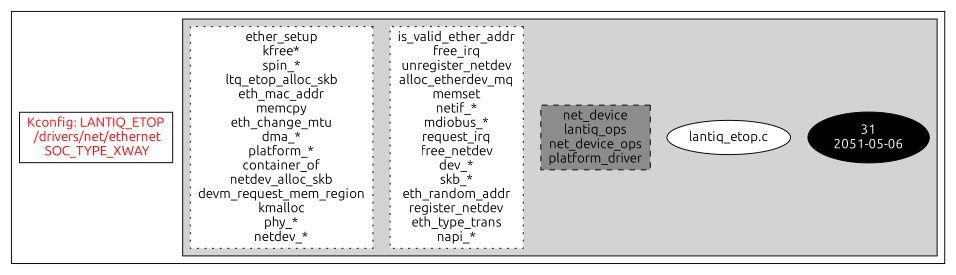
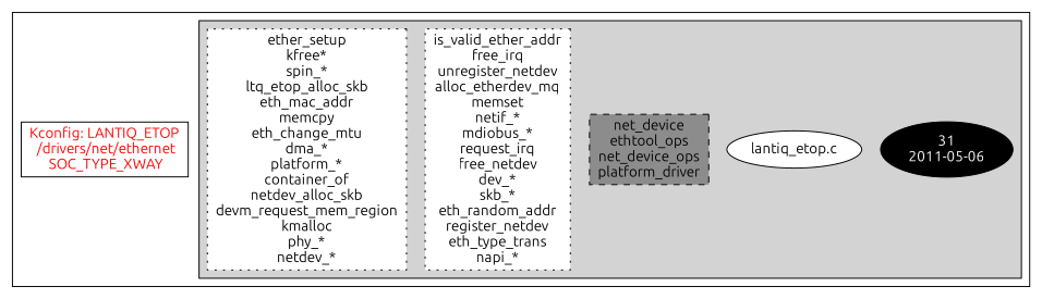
  digraph {
    ranksep=2
    splines=ortho
    fontname=Ubuntu
    node [fillcolor=white fontcolor=black style=filled fontname=Ubuntu shape=box]
-   n1 [fillcolor=black fontcolor=white label="31\n2051-05-06" shape=""]
+   n1 [fillcolor=black fontcolor=white label="31\n2011-05-06" shape=""]
    n2 [label="lantiq_etop.c\n" shape=""]
-   n3 [fillcolor=grey55 label="net_device\nlantiq_ops\nnet_device_ops\nplatform_driver\n" style="filled,dashed"]
+   n3 [fillcolor=grey55 label="net_device\nethtool_ops\nnet_device_ops\nplatform_driver\n" style="filled,dashed"]
    n4 [label="is_valid_ether_addr\nfree_irq\nunregister_netdev\nalloc_etherdev_mq\nmemset\nnetif_*\nmdiobus_*\nrequest_irq\nfree_netdev\ndev_*\nskb_*\neth_random_addr\nregister_netdev\neth_type_trans\nnapi_*\n" style="filled,dotted"]
    n5 [label="ether_setup\nkfree*\nspin_*\nltq_etop_alloc_skb\neth_mac_addr\nmemcpy\neth_change_mtu\ndma_*\nplatform_*\ncontainer_of\nnetdev_alloc_skb\ndevm_request_mem_region\nkmalloc\nphy_*\nnetdev_*\n" style="filled,dotted"]
    n6 [fontcolor=red label="Kconfig: LANTIQ_ETOP\n /drivers/net/ethernet\n  SOC_TYPE_XWAY " fillcolor="" style=""]
    subgraph cluster_1 {
      n6
      subgraph cluster_2 {
        style=filled
        n1
        n2
        n3
        n4
        n5
      }
    }
  }
